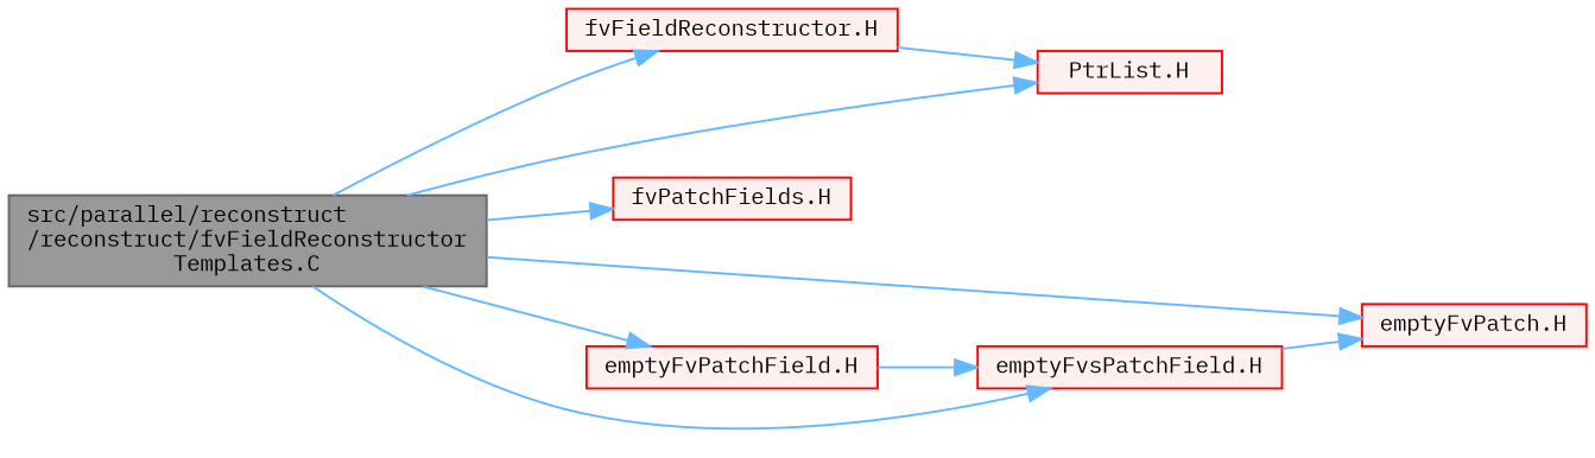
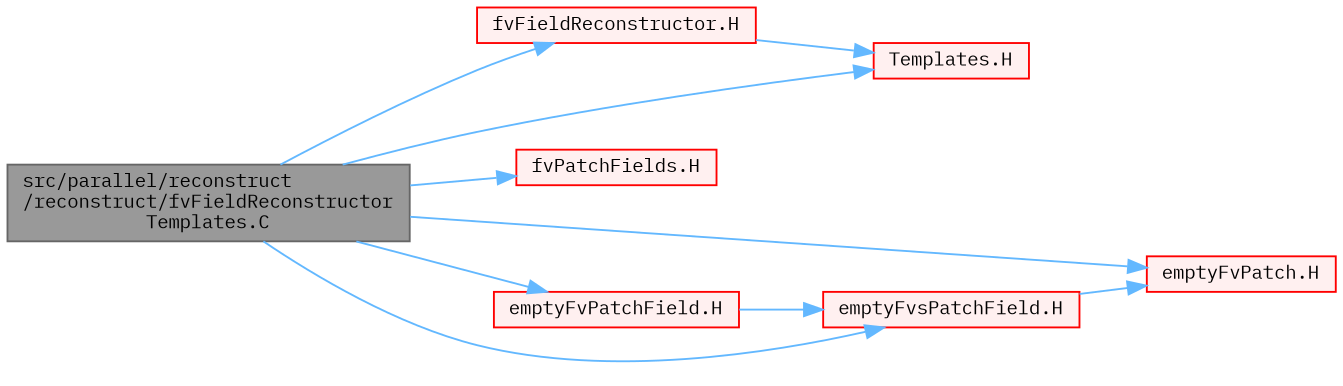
  digraph {
    fontname="IBM Plex Mono"
    rankdir=LR
    node [color=red fillcolor="#FFF0F0" fontname="IBM Plex Mono" fontsize=10 shape=box style=filled]
    edge [color=steelblue1 fontname="IBM Plex Mono" fontsize=10 labelfontname=Helvetica labelfontsize=10 style=solid]
    n1 [color=gray40 fillcolor=grey60 fontcolor=black height=0.2 label="src/parallel/reconstruct\l/reconstruct/fvFieldReconstructor\lTemplates.C" width=0.4]
    n2 [height=0.2 label="fvFieldReconstructor.H" width=0.4]
-   n3 [height=0.2 label="PtrList.H" width=0.4]
+   n3 [height=0.2 label="Templates.H" width=0.4]
    n4 [height=0.2 label="fvPatchFields.H" width=0.4]
    n5 [height=0.2 label="emptyFvPatch.H" width=0.4]
    n6 [height=0.2 label="emptyFvPatchField.H" width=0.4]
    n7 [height=0.2 label="emptyFvsPatchField.H" width=0.4]
    n1 -> n2
    n1 -> n3
    n1 -> n4
    n1 -> n5
    n1 -> n6
    n1 -> n7
    n2 -> n3
    n6 -> n7
    n7 -> n5
  }
